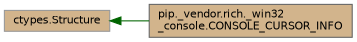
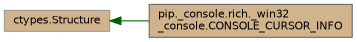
  digraph {
    rankdir=LR
    node [fillcolor=tan fontname=Helvetica fontsize=10 shape=box style=filled]
    n1 [color=grey60 height=0.2 label="ctypes.Structure" width=0.4]
-   n2 [color=grey40 height=0.2 label="pip._vendor.rich._win32\l_console.CONSOLE_CURSOR_INFO" width=0.4]
+   n2 [color=grey40 height=0.2 label="pip._console.rich._win32\l_console.CONSOLE_CURSOR_INFO" width=0.4]
    n1 -> n2 [color=darkgreen dir=back fontname=Helvetica fontsize=10 labelfontname=Helvetica labelfontsize=10 style=solid]
  }
